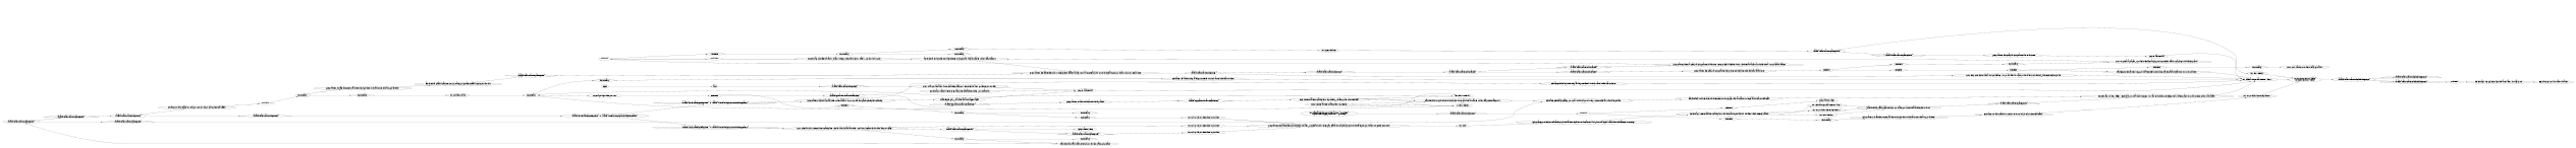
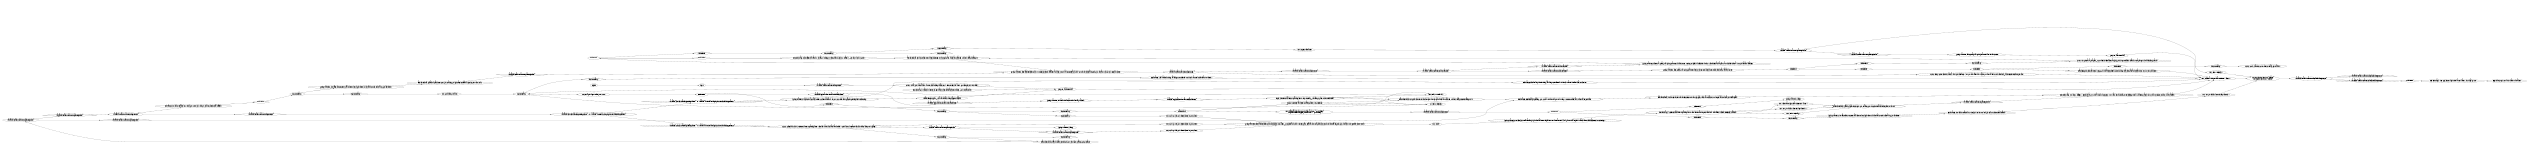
  digraph {
    rankdir=LR
    n1 [label=START]
-   n2 [label=about]
+   n2 [label=input]
    n3 [label="Variable[\"seafort.mattress_slept_once\"]" shape=diamond]
    n4 [label="Cuno: \"What, you wanna like... live on this fucking island now?\" He crosses his arms. \"Go sleep in your own bed.\""]
    n5 [label="Spring Mattress: There's a greasy old spring mattress in the corner, resting on piles of softcover books. White linen and a pillow are visible under a worn-out karakul blanket."]
    n6 [label="IsKimHere()"]
    n7 [label="IsKimHere()" shape=diamond]
    n8 [label="!(IsKimHere())" shape=diamond]
    n9 [label="You: Maybe a little shut-eye, just for an hour... [Go to sleep.]\n\"Maybe a little shut-eye, just an hour...\" [Go to sleep.]"]
    n10 [label="Variable[\"seafort.mattress_slept_once\"]" shape=diamond]
    n11 [label="IsKimHere()"]
    n12 [label="Esprit de Corps: You don't have to be a hero."]
    n13 [label="Cuno: \"Cool, whatever. Cuno doesn't really give a shit.\""]
    n14 [label="Kim Kitsuragi: \"The offer still stands,\" he says, looking out the pillbox window. \"Take it -- you don't look so good.\""]
    n15 [label="IsCunoInParty()"]
    n16 [label="Pain Threshold: You force the rest of the sentence out through pain, thick as molasses, without really hearing it."]
    n17 [label="IsCunoInParty()" shape=diamond]
    n18 [label="!(IsCunoInParty())" shape=diamond]
    n19 [label="You: \"How recently...\""]
    n20 [label="Pain Threshold: A flash of pain interrupts you, making you wince instead of letting the words out."]
    n21 [label="Variable[\"seafort.mattress_pain_episode\"]" shape=diamond]
    n22 [label="Variable[\"seafort.mattress_declined_sleep_once\"]"]
    n23 [label="Variable[\"seafort.mattress_declined_sleep_once\"]" shape=diamond]
    n24 [label="!(Variable[\"seafort.mattress_declined_sleep_once\"])" shape=diamond]
    n25 [label="IsKimHere()" shape=diamond]
    n26 [label="Kim Kitsuragi: \"Yes. Any time. If you need a rest *later*, it's okay by me.\""]
    n27 [label="You: \"There are signs that someone... lives...\""]
    n28 [label="Kim Kitsuragi: \"You know, officer...\" He looks at you with a touch of concern. \"You *can* rest here if you're feeling tired. I will keep watch. You could use some rest for what's ahead.\""]
    n29 [label="You: \"There are signs that someone... lives...\""]
    n30 [label="You: No time to rest now. [Leave.]\n\"No time to rest now.\" [Leave.]"]
    n31 [label="Endurance: Technically speaking, you *could* rest here if you're hurting... someone else has. It should be possible."]
    n32 [label="Pain Threshold: You force the rest of the sentence out through pain, thick as molasses, no longer able to hear yourself speak."]
    n33 [label="Endurance: Still rather inviting, all things considered. It's much warmer inside than out there..."]
    n34 [label="Jump to: [mattresshub]"]
    n35 [label="You: Curl up with your knees close to your chest."]
    n36 [label="Spring Mattress: The blanket feels cold. The entire room does -- concrete and cold. Minutes pass. Half an hour maybe? The sounds of the sea beyond grow distant. Your eyelids close. Until..."]
    n37 [label="You: Until?"]
    n38 [label="You: Huh, I wonder if..."]
    n39 [label="IsCunoInParty()"]
    n40 [label="!(IsCunoInParty())" shape=diamond]
    n41 [label="You: Pull your legs under your worn."]
    n42 [label="You: Inspect the linen."]
    n43 [label="Variable[\"seafort.mattress_pain_episode\"]"]
    n44 [label="!(Variable[\"seafort.mattress_pain_episode\"])" shape=diamond]
    n45 [label="You: \"How recently...\""]
    n46 [label="Curl: How recently..."]
    n47 [label="Variable[\"seafort.mattress_hub_reached\"]"]
    n48 [label="Variable[\"seafort.mattress_hub_reached\"]" shape=diamond]
    n49 [label="!(Variable[\"seafort.mattress_hub_reached\"])" shape=diamond]
    n50 [label="Spring Mattress: The greasy old spring mattress lies in the corner, fresh linen under the heavy karakul cover."]
    n51 [label="IsKimHere()"]
    n52 [label="IsKimHere()" shape=diamond]
    n53 [label="!(IsKimHere())" shape=diamond]
    n54 [label="IsKimHere()"]
    n55 [label="IsCunoInParty()" shape=diamond]
    n56 [label="!(IsKimHere())" shape=diamond]
    n57 [label="Inland Empire: The mattress is soggy, but that linen feels more inviting than the pain and exhaustion. It's not too cold here..."]
    n58 [label="Cuno: \"I'm gonna say it again -- Cuno doesn't feel like carrying your corpse off this island, so maybe you should fucking crash?\""]
    n59 [label="IsKimHere()" shape=diamond]
    n60 [label="!(IsKimHere())" shape=diamond]
    n61 [label="Spring Mattress: Sleep."]
    n62 [label="IsCunoInParty()" shape=diamond]
    n63 [label="Spring Mattress: You face the concrete wall. There's less light there, in the dark corner. Like a dog you lie there..."]
    n64 [label="Endurance: You didn't realize how tired you were. Your body is still nowhere near healed..."]
    n65 [label="You: \"Do you think whoever slept here is...\""]
-   n66 [label="Inland Empire: Also -- what if the bad about happens again?"]
+   n66 [label="Inland Empire: Also -- what if the bad thing happens again?"]
    n67 [label="Jump to: [mattresshub]"]
    n68 [label="Variable[\"church.stained_greeting_done\"]  or  Variable[\"doomed.book_gi_quiz_result_dei_is_greatest\"]"]
    n69 [label="Variable[\"church.stained_greeting_done\"]  or  Variable[\"doomed.book_gi_quiz_result_dei_is_greatest\"]" shape=diamond]
    n70 [label="!(Variable[\"church.stained_greeting_done\"]  or  Variable[\"doomed.book_gi_quiz_result_dei_is_greatest\"])" shape=diamond]
    n71 [label="Spring Mattress: Maybe it's actually better on the mainland... in your own bed. This place is getting less welcoming."]
    n72 [label="Cuno: \"Check this shit. Someone's been squatting here.\" The kid waves his hand at the bed. \"Cuno knows because this shit looks like Cuno's place.\""]
    n73 [label="IsCunoInParty()"]
    n74 [label="You: Curl up with your knees close to your chest."]
    n75 [label="Variable[\"seafort.mattress_pain_episode\"]"]
    n76 [label="Spring Mattress: You feel yourself standing up in the darkness. Right next to the mattress. Slowly, the world begins to hatch from the blackness. It's evening..."]
    n77 [label="Kim Kitsuragi: \"Someone has been squatting here.\" The lieutenant inspects the bed. \"The linen is fresh. Recently washed.\""]
    n78 [label="You: \"Do you think whoever slept here is...\""]
    n79 [label="IsCunoInParty()"]
    n80 [label="IsCunoInParty()" shape=diamond]
    n81 [label="!(IsCunoInParty())" shape=diamond]
+   n82 [label=mattresshub]
    n83 [label="Logic: Someone has been squatting here. Very recently."]
    n84 [label="Logic: Someone has been squatting here. Very recently -- the fire guy the twins mentioned?"]
    n85 [label="Pain Threshold: You push the rest of the thought through pain thick as molasses, without really concentrating on it."]
    n86 [label="Variable[\"seafort.mattress_pain_episode\"]"]
    n87 [label="Variable[\"seafort.mattress_pain_episode\"]" shape=diamond]
    n88 [label="!(Variable[\"seafort.mattress_pain_episode\"])" shape=diamond]
    n89 [label="Variable[\"seafort.mattress_slept_once\"]"]
    n90 [label="!(Variable[\"seafort.mattress_slept_once\"])" shape=diamond]
    n91 [label="Endurance: You didn't realize how tired you were. Your body is still nowhere near healed..."]
    n92 [label="Spring Mattress: The blanket feels cold. It's someone else's blanket, and the room is all concrete and cold. Sounds of the sea beyond grow distant, slowly. Your eyelids close."]
    n93 [label="Kim Kitsuragi: \"Maybe it's better to get back to the mainland? Rest there -- you've earned it.\""]
    n94 [label="Variable[\"seafort.mattress_slept_once\"]"]
    n95 [label="!(Variable[\"seafort.mattress_slept_once\"])" shape=diamond]
    n96 [label="Cuno: \"Hey... Cuno doesn't wanna *hurt your feelings*, but you look like shit. Maybe you should lie down in the bed -- like recover. Before you die.\""]
    n97 [label="IsKimHere()"]
    n98 [label="!(IsKimHere())" shape=diamond]
    n99 [label="Variable[\"TASK.ask_twins_about_island_done\"]"]
    n100 [label="!(Variable[\"TASK.ask_twins_about_island_done\"])" shape=diamond]
    n101 [label="Endurance: The bed is quite inviting, all things considered. It's much warmer inside than out there..."]
    n102 [label="IsKimHere()" shape=diamond]
    n103 [label="IsCunoInParty()"]
    n104 [label="!(IsCunoInParty())" shape=diamond]
    n105 [label="Spring Mattress: You face the concrete wall. There's less light there, in the dark corner. Like a dog you lie there..."]
    n106 [label="Spring Mattress: It stands out because it's freshly washed."]
    n107 [label="Variable[\"TASK.ask_twins_about_island_done\"]" shape=diamond]
    n108 [label="You: Curl up with your knees close to your chest."]
    n109 [label="You: Could they still be..."]
    n110 [label="Pain Threshold: A flash of pain interrupts you, making you grimace instead of spewing out the words."]
    n111 [label="Variable[\"seafort.mattress_pain_episode\"]" shape=diamond]
    n112 [label="Spring Mattress: The greasy old spring mattress lies in the corner."]
    n113 [label="!(IsCunoInParty())" shape=diamond]
    n114 [label="Pain Threshold: A flash of pain interrupts your thought, making you grimace."]
    n115 [label="IsCunoInParty()" shape=diamond]
    n116 [label="!(Variable[\"seafort.mattress_pain_episode\"])" shape=diamond]
    n117 [label="Spring Mattress: Sleep."]
    n1 -> n2
    n2 -> n3
    n3 -> n4
    n4 -> n67
    n5 -> n6
    n6 -> n7
    n6 -> n8
    n7 -> n14
    n8 -> n15
    n9 -> n10
    n10 -> n11
    n11 -> n59
    n11 -> n60
    n14 -> n16
    n15 -> n17
    n15 -> n18
    n16 -> n92
    n18 -> n42
    n19 -> n20
    n20 -> n21
    n21 -> n28
    n22 -> n23
    n22 -> n24
    n24 -> n25
    n25 -> n26
    n26 -> n12
    n27 -> n20
    n28 -> n29
    n29 -> n30
    n30 -> n22
    n31 -> n32
    n32 -> n28
    n33 -> n29
    n34 -> n29
    n35 -> n36
    n36 -> n37
    n37 -> n76
    n38 -> n39
    n39 -> n40
    n39 -> n41
    n40 -> n33
    n41 -> n97
    n42 -> n43
    n43 -> n44
    n43 -> n45
    n44 -> n112
    n45 -> n30
    n46 -> n39
    n47 -> n48
    n47 -> n49
    n48 -> n50
    n49 -> n5
    n50 -> n51
    n51 -> n52
    n51 -> n53
    n52 -> n54
    n53 -> n55
    n54 -> n56
    n54 -> n57
    n55 -> n58
    n56 -> n115
    n57 -> n29
    n58 -> n16
    n59 -> n61
    n60 -> n62
    n62 -> n63
    n63 -> n64
    n64 -> n65
    n65 -> n30
    n66 -> n67
    n67 -> n29
    n68 -> n69
    n68 -> n70
    n69 -> n71
    n70 -> n72
    n71 -> n66
    n72 -> n73
    n72 -> n74
    n72 -> n75
    n73 -> n113
    n73 -> n114
    n74 -> n36
    n75 -> n116
    n75 -> n117
    n76 -> n77
    n77 -> n19
    n77 -> n27
    n77 -> n78
    n78 -> n20
    n79 -> n80
    n79 -> n81
    n80 -> n35
+   n81 -> n82
+   n82 -> n9
+   n82 -> n83
    n83 -> n38
    n83 -> n46
    n83 -> n85
    n84 -> n38
    n84 -> n46
    n84 -> n85
    n85 -> n31
    n86 -> n87
    n86 -> n88
    n87 -> n31
    n88 -> n89
    n89 -> n90
    n89 -> n91
    n90 -> n68
    n91 -> n102
    n92 -> n94
    n93 -> n67
    n94 -> n95
    n94 -> n96
    n95 -> n47
    n96 -> n29
    n97 -> n98
    n97 -> n99
    n98 -> n79
    n99 -> n100
    n99 -> n101
    n100 -> n106
    n101 -> n29
    n102 -> n103
    n103 -> n104
    n103 -> n105
    n104 -> n109
    n105 -> n110
    n106 -> n107
    n107 -> n84
    n108 -> n36
    n109 -> n39
    n110 -> n111
    n111 -> n92
    n112 -> n34
    n114 -> n86
    n115 -> n13
    n116 -> n108
  }
